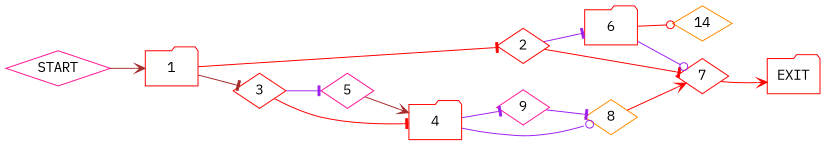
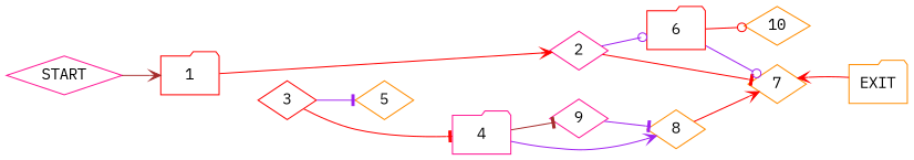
  digraph {
    fontname="IBM Plex Mono"
    rankdir=LR
    node [color=red fontname="IBM Plex Mono" shape=diamond]
    edge [arrowhead=tee color=red fontname="IBM Plex Mono"]
    n1 [color=deeppink label=START]
    1 [shape=folder]
-   2
+   2 [color=deeppink]
    3
-   n5 [label=EXIT shape=folder]
+   n5 [color=darkorange label=EXIT shape=folder]
    6 [shape=folder]
-   7
-   4 [shape=folder]
-   5 [color=deeppink]
-   10 [color=darkorange label=14]
+   7 [color=darkorange]
+   4 [color=deeppink shape=folder]
+   5 [color=darkorange]
+   10 [color=darkorange]
    8 [color=darkorange]
    9 [color=deeppink]
    n1 -> 1 [arrowhead=vee color=brown]
-   1 -> 2
-   1 -> 3 [color=brown]
-   2 -> 6 [color=purple]
+   1 -> 2 [arrowhead=vee]
+   2 -> 6 [arrowhead=odot color=purple]
    2 -> 7
    3 -> 4
    3 -> 5 [color=purple]
    6 -> 7 [arrowhead=odot color=purple]
    6 -> 10 [arrowhead=odot]
-   7 -> n5 [arrowhead=vee]
-   4 -> 8 [arrowhead=odot color=purple]
-   4 -> 9 [color=purple]
-   5 -> 4 [arrowhead=vee color=brown]
+   n5 -> 7 [arrowhead=vee]
+   4 -> 8 [arrowhead=vee color=purple]
+   4 -> 9 [color=brown]
    8 -> 7 [arrowhead=vee]
    9 -> 8 [color=purple]
  }
